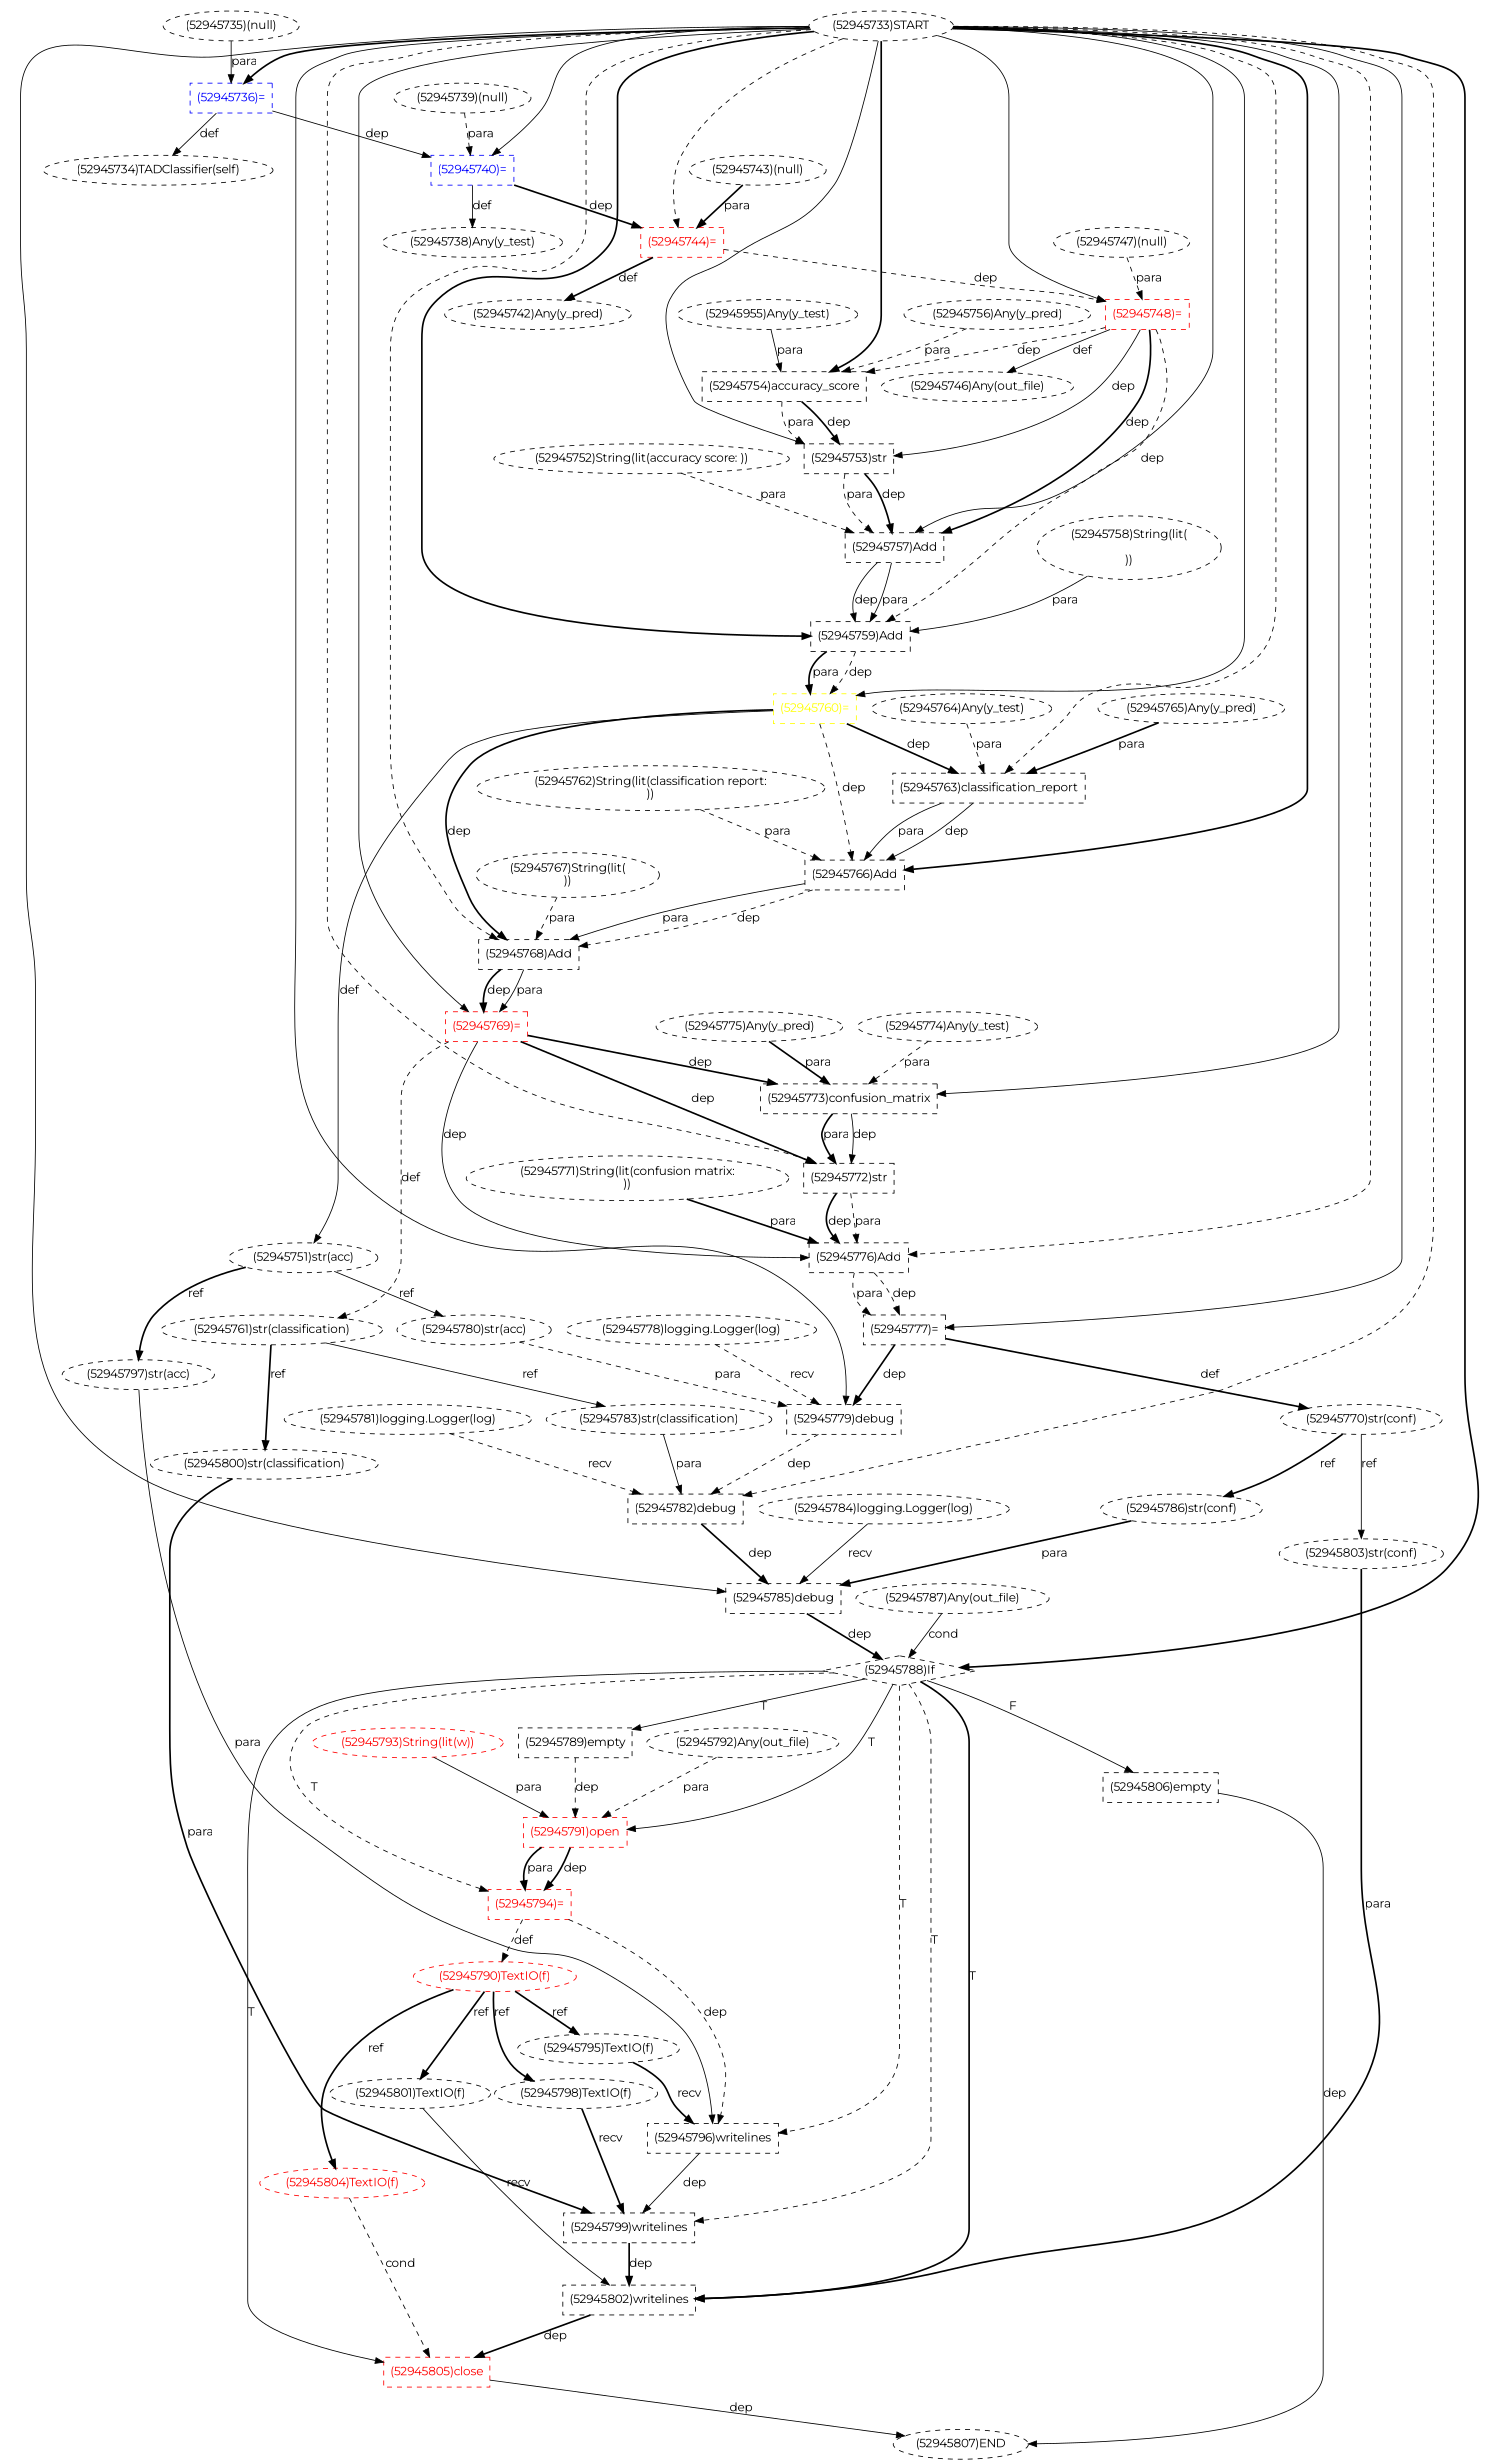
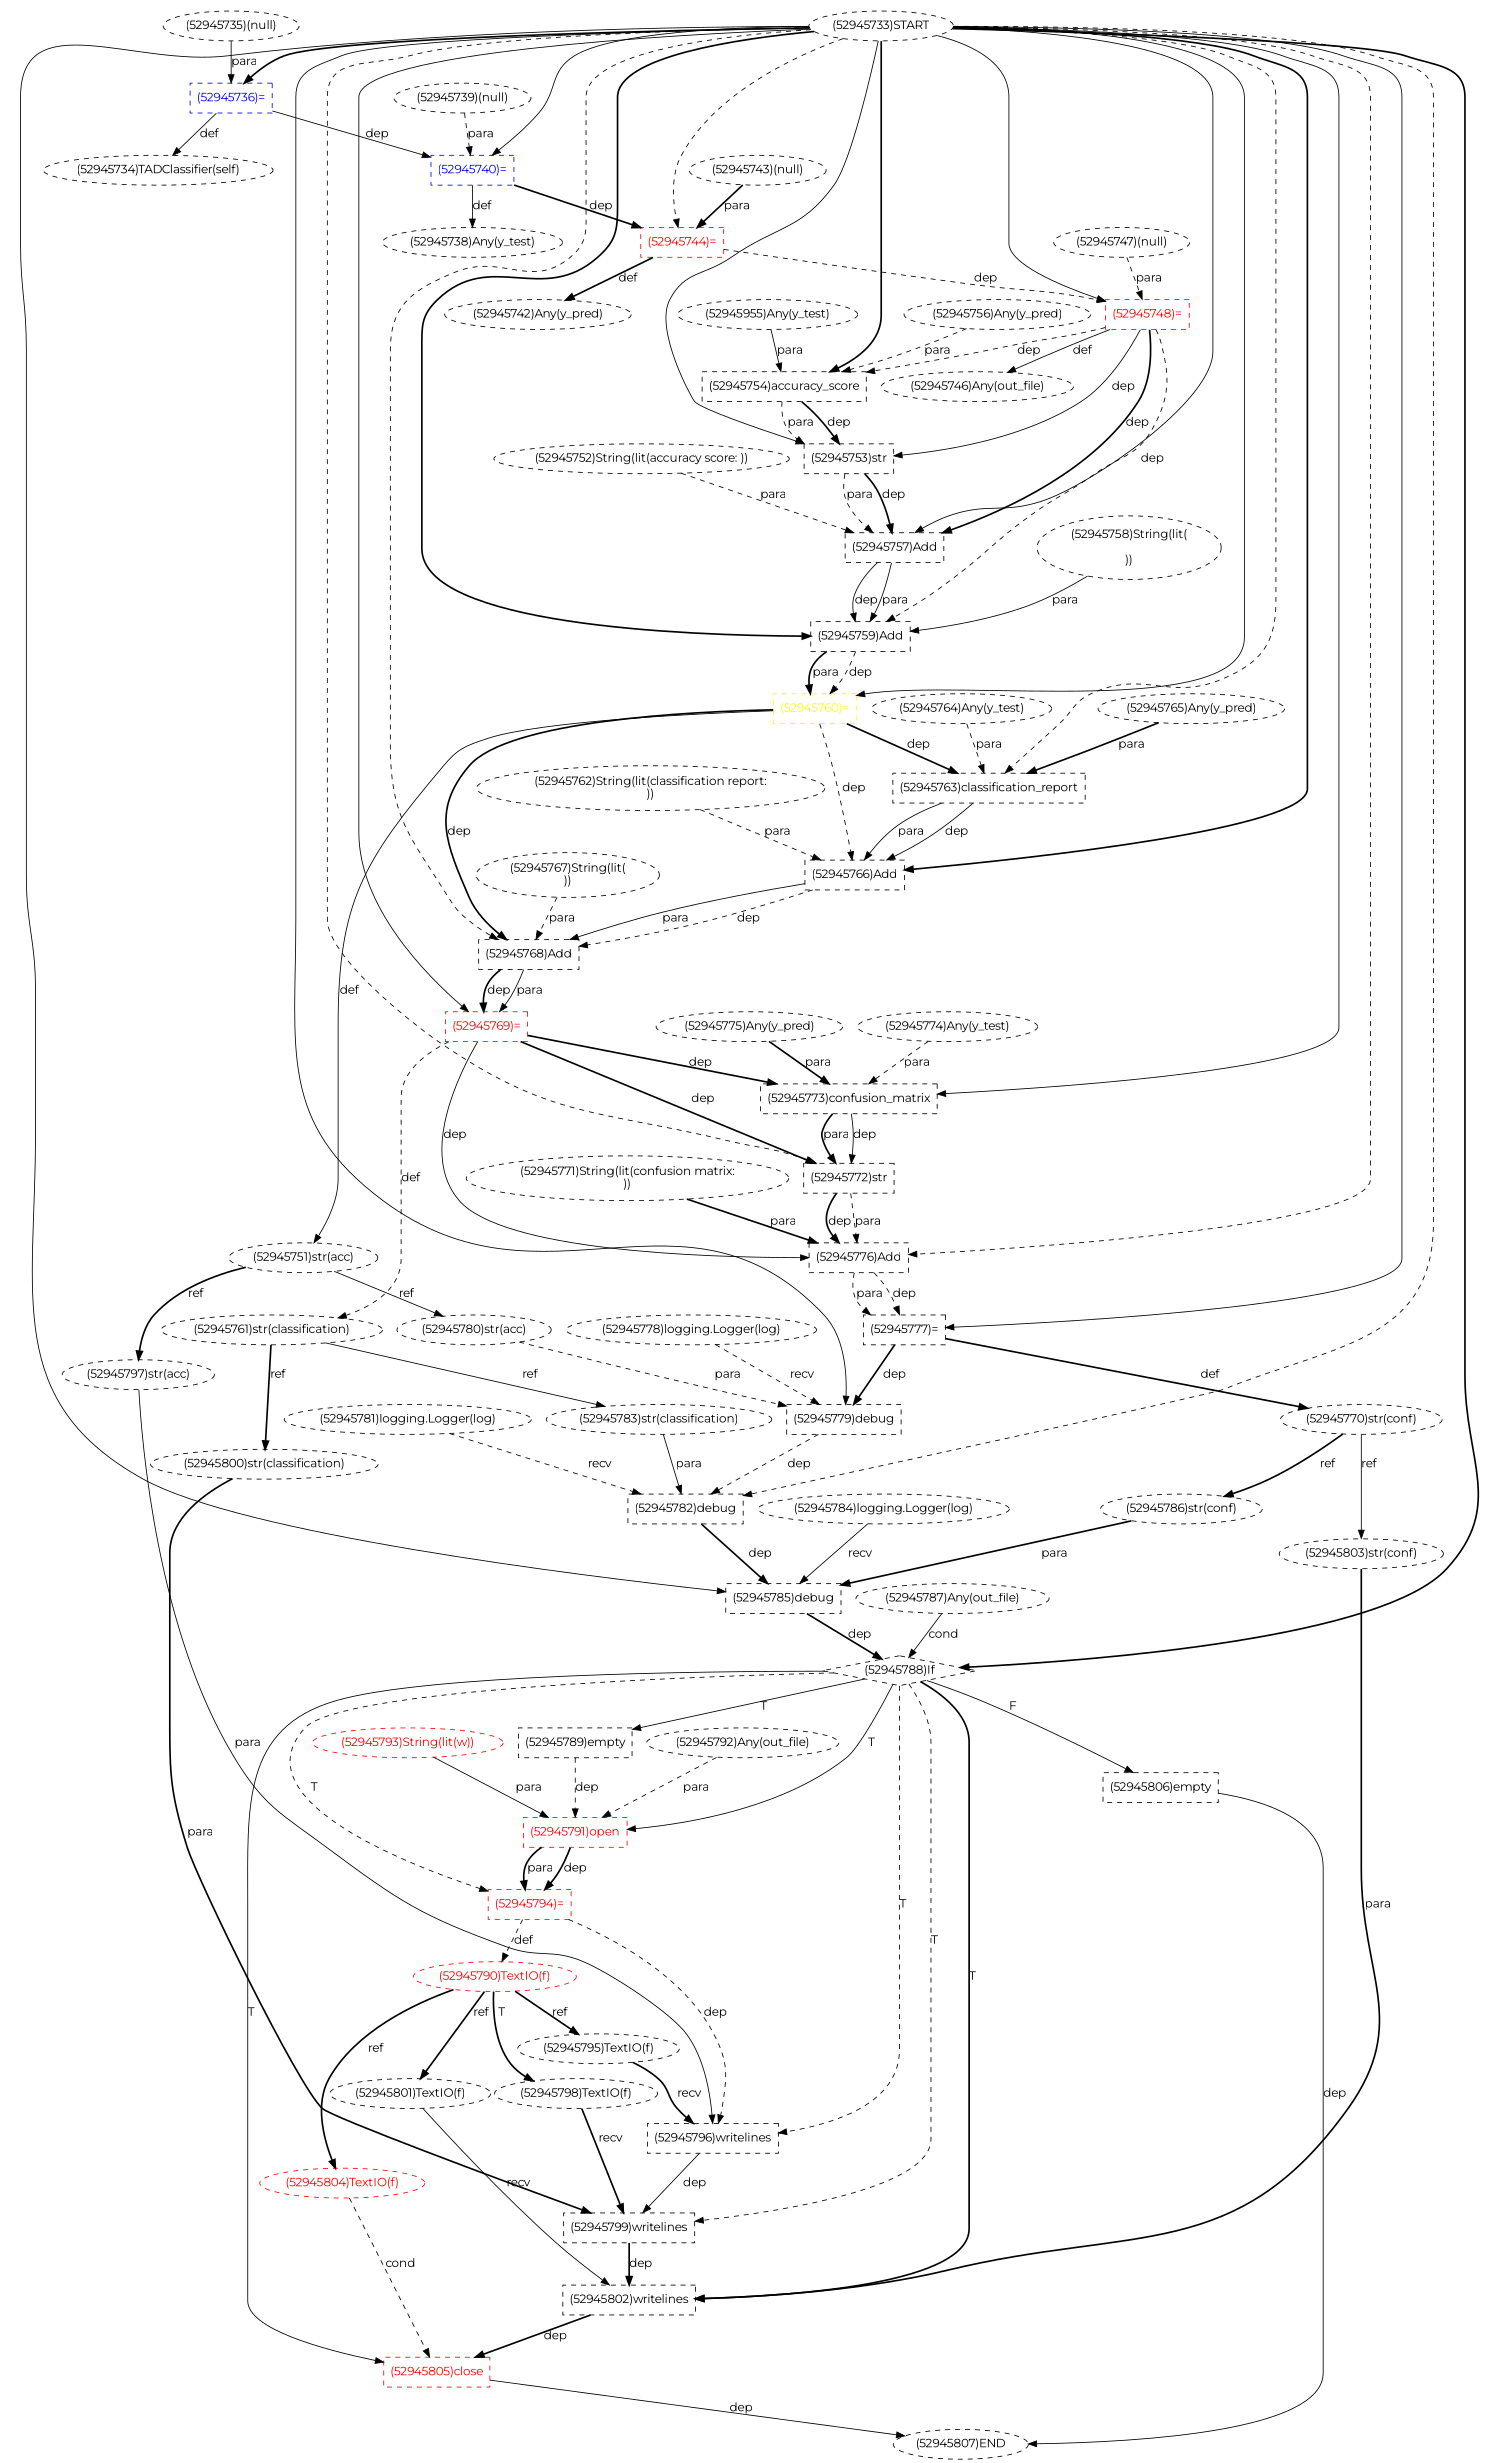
  digraph {
    fontname=Montserrat
    node [fontname=Montserrat shape=ellipse style=dashed]
    edge [fontname=Montserrat style=solid]
    n1 [label="(52945783)str(classification)"]
    n2 [label="(52945782)debug" shape=box]
    n3 [label="(52945785)debug" shape=box]
    n4 [label="(52945756)Any(y_pred)"]
    n5 [label="(52945754)accuracy_score" shape=box]
    n6 [label="(52945753)str" shape=box]
    n7 [label="(52945768)Add" shape=box]
    n8 [color=red fontcolor=red label="(52945769)=" shape=box]
    n9 [label="(52945776)Add" shape=box]
    n10 [label="(52945773)confusion_matrix" shape=box]
    n11 [label="(52945772)str" shape=box]
    n12 [label="(52945761)str(classification)"]
    n13 [color=red fontcolor=red label="(52945793)String(lit(w))"]
    n14 [color=red fontcolor=red label="(52945791)open" shape=box]
    n15 [color=red fontcolor=red label="(52945794)=" shape=box]
    n16 [color=red fontcolor=red label="(52945790)TextIO(f)"]
    n17 [label="(52945798)TextIO(f)"]
    n18 [label="(52945801)TextIO(f)"]
    n19 [color=red fontcolor=red label="(52945804)TextIO(f)"]
    n20 [label="(52945795)TextIO(f)"]
    n21 [label="(52945799)writelines" shape=box]
    n22 [label="(52945802)writelines" shape=box]
    n23 [color=red fontcolor=red label="(52945805)close" shape=box]
    n24 [label="(52945796)writelines" shape=box]
    n25 [label="(52945759)Add" shape=box]
    n26 [color=yellow fontcolor=yellow label="(52945760)=" shape=box]
    n27 [label="(52945763)classification_report" shape=box]
    n28 [label="(52945766)Add" shape=box]
    n29 [label="(52945751)str(acc)"]
    n30 [label="(52945764)Any(y_test)"]
    n31 [label="(52945779)debug" shape=box]
    n32 [label="(52945807)END" shape=""]
    n33 [label="(52945780)str(acc)"]
    n34 [label="(52945746)Any(out_file)"]
    n35 [color=black fontcolor=black label="(52945777)=" shape=box]
    n36 [label="(52945770)str(conf)"]
    n37 [label="(52945781)logging.Logger(log)"]
    n38 [label="(52945788)If" shape=diamond]
    n39 [label="(52945789)empty" shape=box]
    n40 [label="(52945806)empty" shape=box]
    n41 [label="(52945797)str(acc)"]
    n42 [label="(52945784)logging.Logger(log)"]
    n43 [label="(52945735)(null)"]
    n44 [color=blue fontcolor=blue label="(52945736)=" shape=box]
    n45 [color=blue fontcolor=blue label="(52945740)=" shape=box]
    n46 [label="(52945734)TADClassifier(self)"]
    n47 [label="(52945762)String(lit(classification report:\n))"]
    n48 [label="(52945739)(null)"]
    n49 [color=red fontcolor=red label="(52945744)=" shape=box]
    n50 [label="(52945738)Any(y_test)"]
    n51 [label="(52945803)str(conf)"]
    n52 [label="(52945786)str(conf)"]
    n53 [label="(52945758)String(lit(\n\n))"]
    n54 [label="(52945775)Any(y_pred)"]
    n55 [label="(52945955)Any(y_test)"]
    n56 [label="(52945771)String(lit(confusion matrix:\n))"]
    n57 [label="(52945733)START" shape=""]
    n58 [color=red fontcolor=red label="(52945748)=" shape=box]
    n59 [label="(52945757)Add" shape=box]
    n60 [label="(52945742)Any(y_pred)"]
    n61 [label="(52945800)str(classification)"]
    n62 [label="(52945747)(null)"]
    n63 [label="(52945792)Any(out_file)"]
    n64 [label="(52945767)String(lit(\n))"]
    n65 [label="(52945765)Any(y_pred)"]
    n66 [label="(52945752)String(lit(accuracy score: ))"]
    n67 [label="(52945743)(null)"]
    n68 [label="(52945787)Any(out_file)"]
    n69 [label="(52945774)Any(y_test)"]
    n70 [label="(52945778)logging.Logger(log)"]
    n1 -> n2 [label=para]
    n2 -> n3 [label=dep style=bold]
    n3 -> n38 [label=dep style=bold]
    n4 -> n5 [label=para style=dashed]
    n5 -> n6 [label=dep style=bold]
    n5 -> n6 [label=para style=dashed]
    n6 -> n59 [label=dep style=bold]
    n6 -> n59 [label=para style=dashed]
    n7 -> n8 [label=dep style=bold]
    n7 -> n8 [label=para]
    n8 -> n9 [label=dep]
    n8 -> n10 [label=dep style=bold]
    n8 -> n11 [label=dep style=bold]
    n8 -> n12 [label=def style=dashed]
    n9 -> n35 [label=dep style=dashed]
    n9 -> n35 [label=para style=dashed]
    n10 -> n11 [label=dep]
    n10 -> n11 [label=para style=bold]
    n11 -> n9 [label=dep style=bold]
    n11 -> n9 [label=para style=dashed]
    n12 -> n1 [label=ref]
    n12 -> n61 [label=ref style=bold]
    n13 -> n14 [label=para]
    n14 -> n15 [label=dep style=bold]
    n14 -> n15 [label=para style=bold]
    n15 -> n16 [label=def style=dashed]
    n15 -> n24 [label=dep style=dashed]
-   n16 -> n17 [label=ref style=bold]
+   n16 -> n17 [label=T style=bold]
    n16 -> n18 [label=ref style=bold]
    n16 -> n19 [label=ref style=bold]
    n16 -> n20 [label=ref style=bold]
    n17 -> n21 [label=recv style=bold]
    n18 -> n22 [label=recv]
    n19 -> n23 [label=cond style=dashed]
    n20 -> n24 [label=recv style=bold]
    n21 -> n22 [label=dep style=bold]
    n22 -> n23 [label=dep style=bold]
    n23 -> n32 [label=dep]
    n24 -> n21 [label=dep]
    n25 -> n26 [label=dep style=dashed]
    n25 -> n26 [label=para style=bold]
    n26 -> n7 [label=dep style=bold]
    n26 -> n27 [label=dep style=bold]
    n26 -> n28 [label=dep style=dashed]
    n26 -> n29 [label=def]
    n27 -> n28 [label=dep]
    n27 -> n28 [label=para]
    n28 -> n7 [label=dep style=dashed]
    n28 -> n7 [label=para]
    n29 -> n33 [label=ref]
    n29 -> n41 [label=ref style=bold]
    n30 -> n27 [label=para style=dashed]
    n31 -> n2 [label=dep style=dashed]
    n33 -> n31 [label=para style=dashed]
    n35 -> n31 [label=dep style=bold]
    n35 -> n36 [label=def style=bold]
    n36 -> n51 [label=ref]
    n36 -> n52 [label=ref style=bold]
    n37 -> n2 [label=recv style=dashed]
    n38 -> n14 [label=T]
    n38 -> n15 [label=T style=dashed]
    n38 -> n21 [label=T style=dashed]
    n38 -> n22 [label=T style=bold]
    n38 -> n23 [label=T]
    n38 -> n24 [label=T style=dashed]
    n38 -> n39 [label=T]
    n38 -> n40 [label=F]
    n39 -> n14 [label=dep style=dashed]
    n40 -> n32 [label=dep]
    n41 -> n24 [label=para]
    n42 -> n3 [label=recv]
    n43 -> n44 [label=para]
    n44 -> n45 [label=dep]
    n44 -> n46 [label=def]
    n45 -> n49 [label=dep style=bold]
    n45 -> n50 [label=def]
    n47 -> n28 [label=para style=dashed]
    n48 -> n45 [label=para style=dashed]
    n49 -> n58 [label=dep style=dashed]
    n49 -> n60 [label=def style=bold]
    n51 -> n22 [label=para style=bold]
    n52 -> n3 [label=para style=bold]
    n53 -> n25 [label=para]
    n54 -> n10 [label=para style=bold]
    n55 -> n5 [label=para]
    n56 -> n9 [label=para style=bold]
    n57 -> n2 [style=dashed]
    n57 -> n3
    n57 -> n5 [style=bold]
    n57 -> n6
    n57 -> n7 [style=dashed]
    n57 -> n8
    n57 -> n9 [style=dashed]
    n57 -> n10
    n57 -> n11 [style=dashed]
    n57 -> n25 [style=bold]
    n57 -> n26
    n57 -> n27 [style=dashed]
    n57 -> n28 [style=bold]
    n57 -> n31
    n57 -> n35
    n57 -> n38 [style=bold]
    n57 -> n44 [style=bold]
    n57 -> n45
    n57 -> n49 [style=dashed]
    n57 -> n58
    n57 -> n59
    n58 -> n5 [label=dep style=dashed]
    n58 -> n6 [label=dep]
    n58 -> n25 [label=dep style=dashed]
    n58 -> n34 [label=def]
    n58 -> n59 [label=dep style=bold]
    n59 -> n25 [label=dep]
    n59 -> n25 [label=para]
    n61 -> n21 [label=para style=bold]
    n62 -> n58 [label=para style=dashed]
    n63 -> n14 [label=para style=dashed]
    n64 -> n7 [label=para style=dashed]
    n65 -> n27 [label=para style=bold]
    n66 -> n59 [label=para style=dashed]
    n67 -> n49 [label=para style=bold]
    n68 -> n38 [label=cond]
    n69 -> n10 [label=para style=dashed]
    n70 -> n31 [label=recv style=dashed]
  }
